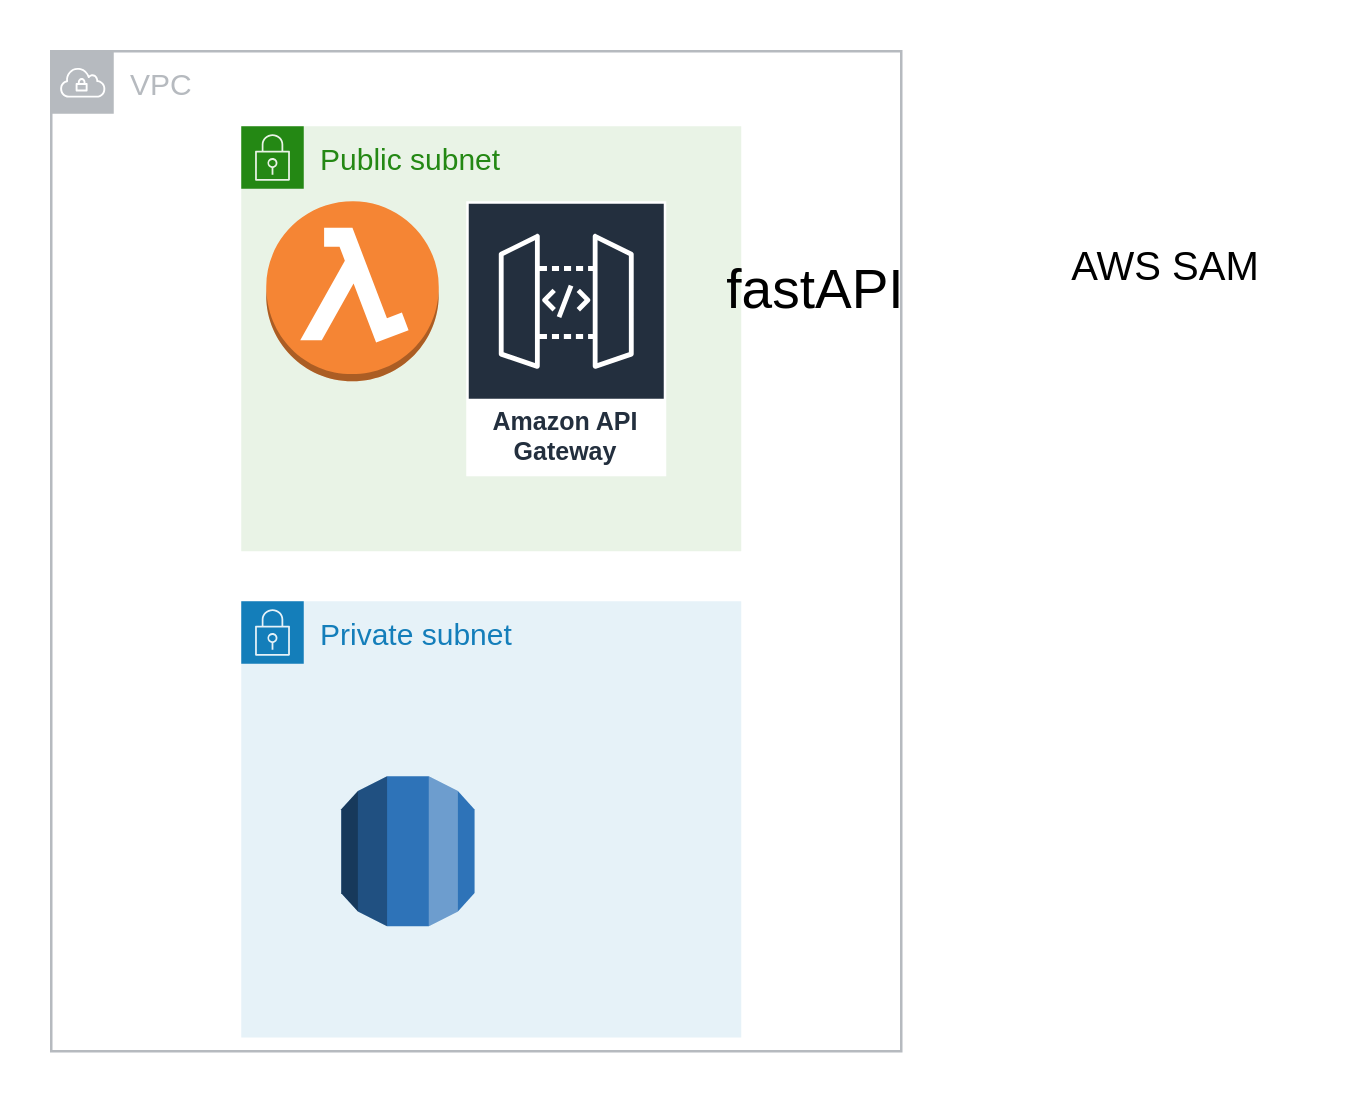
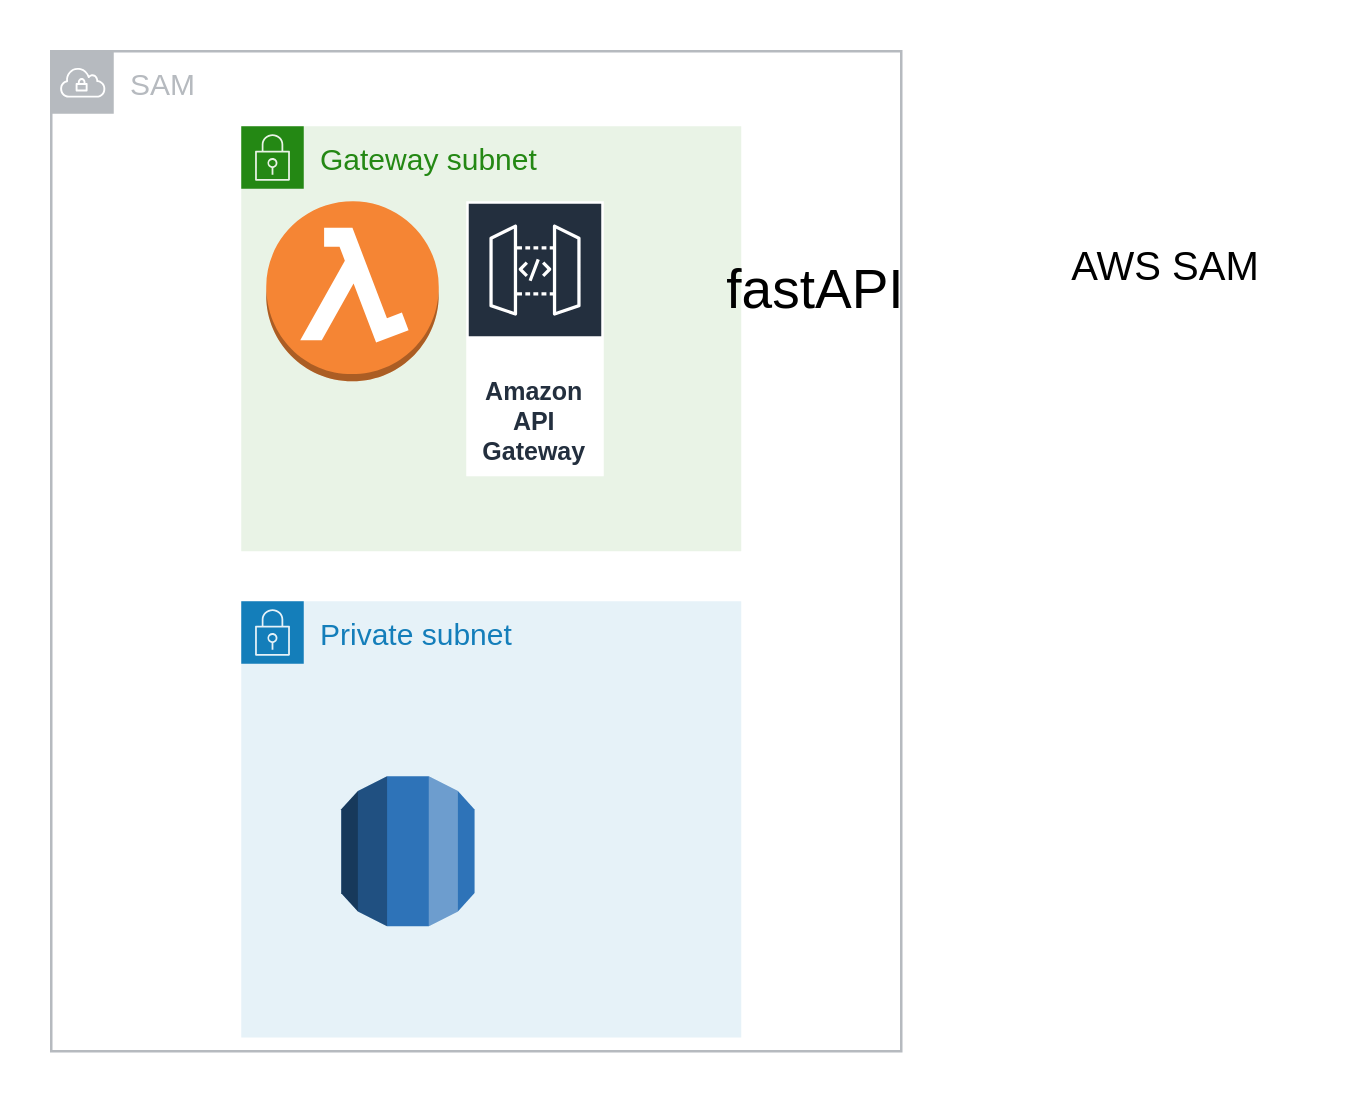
  <mxCell id="0" />
  <mxCell id="1" parent="0" />
  <mxCell id="2" value="Private subnet" style="points=[[0,0],[0.25,0],[0.5,0],[0.75,0],[1,0],[1,0.25],[1,0.5],[1,0.75],[1,1],[0.75,1],[0.5,1],[0.25,1],[0,1],[0,0.75],[0,0.5],[0,0.25]];outlineConnect=0;gradientColor=none;html=1;whiteSpace=wrap;fontSize=12;fontStyle=0;shape=mxgraph.aws4.group;grIcon=mxgraph.aws4.group_security_group;grStroke=0;strokeColor=#147EBA;fillColor=#E6F2F8;verticalAlign=top;align=left;spacingLeft=30;fontColor=#147EBA;dashed=0;" vertex="1" parent="1"><mxGeometry x="96" y="240" width="200" height="174.5" as="geometry" /></mxCell>
- <mxCell id="3" value="VPC" style="outlineConnect=0;gradientColor=none;html=1;whiteSpace=wrap;fontSize=12;fontStyle=0;shape=mxgraph.aws4.group;grIcon=mxgraph.aws4.group_vpc;strokeColor=#B6BABF;fillColor=none;verticalAlign=top;align=left;spacingLeft=30;fontColor=#B6BABF;dashed=0;" parent="1" vertex="1"><mxGeometry x="20" y="20" width="340" height="400" as="geometry" /></mxCell>
+ <mxCell id="3" value="SAM" style="outlineConnect=0;gradientColor=none;html=1;whiteSpace=wrap;fontSize=12;fontStyle=0;shape=mxgraph.aws4.group;grIcon=mxgraph.aws4.group_vpc;strokeColor=#B6BABF;fillColor=none;verticalAlign=top;align=left;spacingLeft=30;fontColor=#B6BABF;dashed=0;" parent="1" vertex="1"><mxGeometry x="20" y="20" width="340" height="400" as="geometry" /></mxCell>
  <mxCell id="4" value="" style="outlineConnect=0;dashed=0;verticalLabelPosition=bottom;verticalAlign=top;align=center;html=1;shape=mxgraph.aws3.rds;fillColor=#2E73B8;gradientColor=none;" vertex="1" parent="1"><mxGeometry x="136" y="310" width="53.33" height="60" as="geometry" /></mxCell>
  <mxCell id="5" value="" style="shape=image;html=1;verticalAlign=top;verticalLabelPosition=bottom;labelBackgroundColor=#ffffff;imageAspect=0;aspect=fixed;image=https://cdn4.iconfinder.com/data/icons/logos-brands-5/24/postgresql-128.png" vertex="1" parent="1"><mxGeometry x="189.33" y="320" width="40" height="40" as="geometry" /></mxCell>
- <mxCell id="6" value="Public subnet" style="points=[[0,0],[0.25,0],[0.5,0],[0.75,0],[1,0],[1,0.25],[1,0.5],[1,0.75],[1,1],[0.75,1],[0.5,1],[0.25,1],[0,1],[0,0.75],[0,0.5],[0,0.25]];outlineConnect=0;gradientColor=none;html=1;whiteSpace=wrap;fontSize=12;fontStyle=0;shape=mxgraph.aws4.group;grIcon=mxgraph.aws4.group_security_group;grStroke=0;strokeColor=#248814;fillColor=#E9F3E6;verticalAlign=top;align=left;spacingLeft=30;fontColor=#248814;dashed=0;" vertex="1" parent="1"><mxGeometry x="96" y="50" width="200" height="170" as="geometry" /></mxCell>
+ <mxCell id="6" value="Gateway subnet" style="points=[[0,0],[0.25,0],[0.5,0],[0.75,0],[1,0],[1,0.25],[1,0.5],[1,0.75],[1,1],[0.75,1],[0.5,1],[0.25,1],[0,1],[0,0.75],[0,0.5],[0,0.25]];outlineConnect=0;gradientColor=none;html=1;whiteSpace=wrap;fontSize=12;fontStyle=0;shape=mxgraph.aws4.group;grIcon=mxgraph.aws4.group_security_group;grStroke=0;strokeColor=#248814;fillColor=#E9F3E6;verticalAlign=top;align=left;spacingLeft=30;fontColor=#248814;dashed=0;" vertex="1" parent="1"><mxGeometry x="96" y="50" width="200" height="170" as="geometry" /></mxCell>
  <mxCell id="7" value="" style="outlineConnect=0;dashed=0;verticalLabelPosition=bottom;verticalAlign=top;align=center;html=1;shape=mxgraph.aws3.lambda_function;fillColor=#F58534;gradientColor=none;" vertex="1" parent="1"><mxGeometry x="106" y="80" width="69" height="72" as="geometry" /></mxCell>
- <mxCell id="8" value="Amazon API Gateway" style="outlineConnect=0;fontColor=#232F3E;gradientColor=none;strokeColor=#ffffff;fillColor=#232F3E;dashed=0;verticalLabelPosition=middle;verticalAlign=bottom;align=center;html=1;whiteSpace=wrap;fontSize=10;fontStyle=1;spacing=3;shape=mxgraph.aws4.productIcon;prIcon=mxgraph.aws4.api_gateway;" vertex="1" parent="1"><mxGeometry x="186" y="80" width="80" height="110" as="geometry" /></mxCell>
+ <mxCell id="8" value="Amazon API Gateway" style="outlineConnect=0;fontColor=#232F3E;gradientColor=none;strokeColor=#ffffff;fillColor=#232F3E;dashed=0;verticalLabelPosition=middle;verticalAlign=bottom;align=center;html=1;whiteSpace=wrap;fontSize=10;fontStyle=1;spacing=3;shape=mxgraph.aws4.productIcon;prIcon=mxgraph.aws4.api_gateway;" vertex="1" parent="1"><mxGeometry x="186" y="80" width="55" height="110" as="geometry" /></mxCell>
  <mxCell id="9" value="&lt;font style=&quot;font-size: 22px&quot;&gt;fastAPI&lt;/font&gt;" style="text;html=1;strokeColor=none;fillColor=none;align=center;verticalAlign=middle;whiteSpace=wrap;rounded=0;" vertex="1" parent="1"><mxGeometry x="276" y="106" width="100" height="20" as="geometry" /></mxCell>
  <mxCell id="10" value="&lt;font style=&quot;font-size: 16px&quot;&gt;AWS SAM&lt;/font&gt;" style="text;html=1;strokeColor=none;fillColor=none;align=center;verticalAlign=middle;whiteSpace=wrap;rounded=0;" vertex="1" parent="1"><mxGeometry x="416" y="89" width="100" height="34" as="geometry" /></mxCell>
